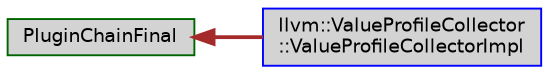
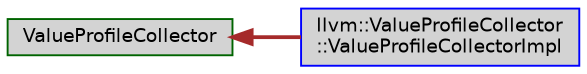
  digraph {
    rankdir=LR
    node [fillcolor=lightgrey fontname=Helvetica fontsize=10 shape=record style=filled]
    n1 [color=blue fontcolor=black height=0.2 label="llvm::ValueProfileCollector\l::ValueProfileCollectorImpl" width=0.4]
-   n2 [color=darkgreen height=0.2 label=PluginChainFinal width=0.4]
+   n2 [color=darkgreen height=0.2 label=ValueProfileCollector width=0.4]
    n2 -> n1 [color=brown dir=back fontname=Helvetica fontsize=10 labelfontname=Helvetica labelfontsize=10 style=bold]
  }
